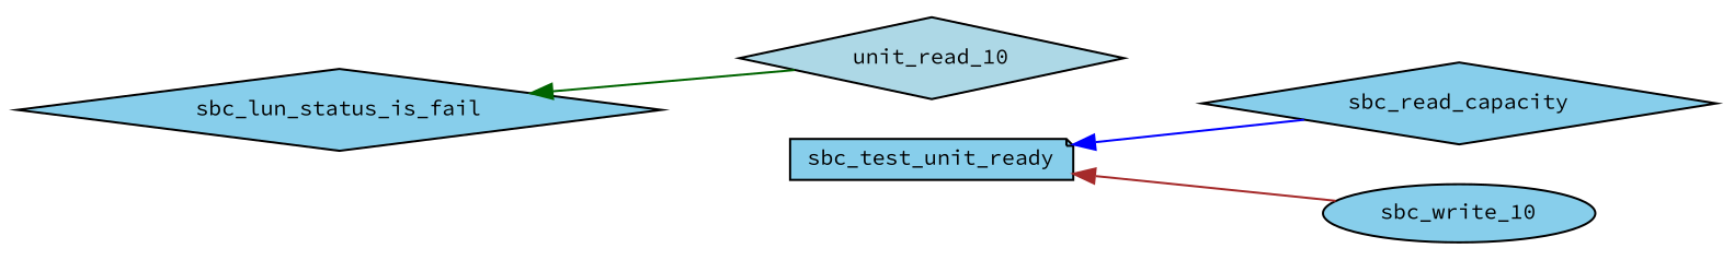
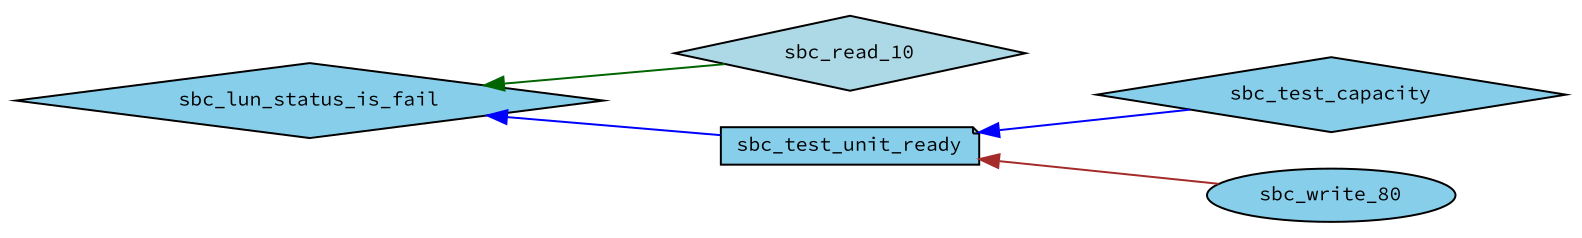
  digraph {
    fontname="Source Code Pro"
    rankdir=LR
    node [color=black fillcolor=skyblue fontname="Source Code Pro" fontsize=10 shape=diamond style=filled]
    edge [color=blue dir=back fontname="Source Code Pro" fontsize=10 labelfontname="FreeSans.ttf" labelfontsize=10 style=solid]
    n1 [fontcolor=black height=0.2 label=sbc_lun_status_is_fail width=0.4]
-   n2 [fillcolor=lightblue height=0.2 label=unit_read_10 width=0.4]
+   n2 [fillcolor=lightblue height=0.2 label=sbc_read_10 width=0.4]
    n3 [height=0.2 label=sbc_test_unit_ready shape=note width=0.4]
-   n4 [height=0.2 label=sbc_read_capacity width=0.4]
-   n5 [height=0.2 label=sbc_write_10 shape=ellipse width=0.4]
+   n4 [height=0.2 label=sbc_test_capacity width=0.4]
+   n5 [height=0.2 label=sbc_write_80 shape=ellipse width=0.4]
    n1 -> n2 [color=darkgreen]
+   n1 -> n3
    n3 -> n4
    n3 -> n5 [color=brown]
  }
